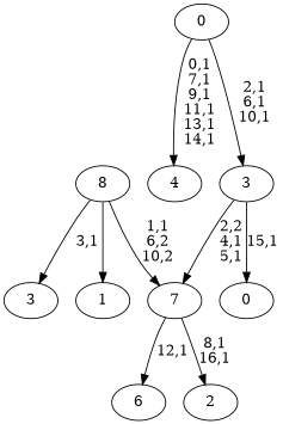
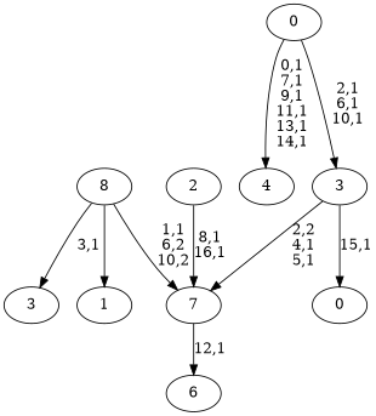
  digraph {
    fontname="DejaVu Serif"
    node [fontname="DejaVu Serif"]
    edge [fontname="DejaVu Serif"]
    n1 [label=6]
    n2 [label=4]
    n3 [label=3]
    n4 [label=2]
    n5 [label=1]
    8
    7
    n8 [label=0]
    3
    0
    8 -> n3 [label="3,1"]
    8 -> n5
    8 -> 7 [label="1,1\n6,2\n10,2"]
    7 -> n1 [label="12,1"]
-   7 -> n4 [label="8,1\n16,1"]
+   n4 -> 7 [label="8,1\n16,1"]
    3 -> 7 [label="2,2\n4,1\n5,1"]
    3 -> n8 [label="15,1"]
    0 -> n2 [label="0,1\n7,1\n9,1\n11,1\n13,1\n14,1"]
    0 -> 3 [label="2,1\n6,1\n10,1"]
  }
